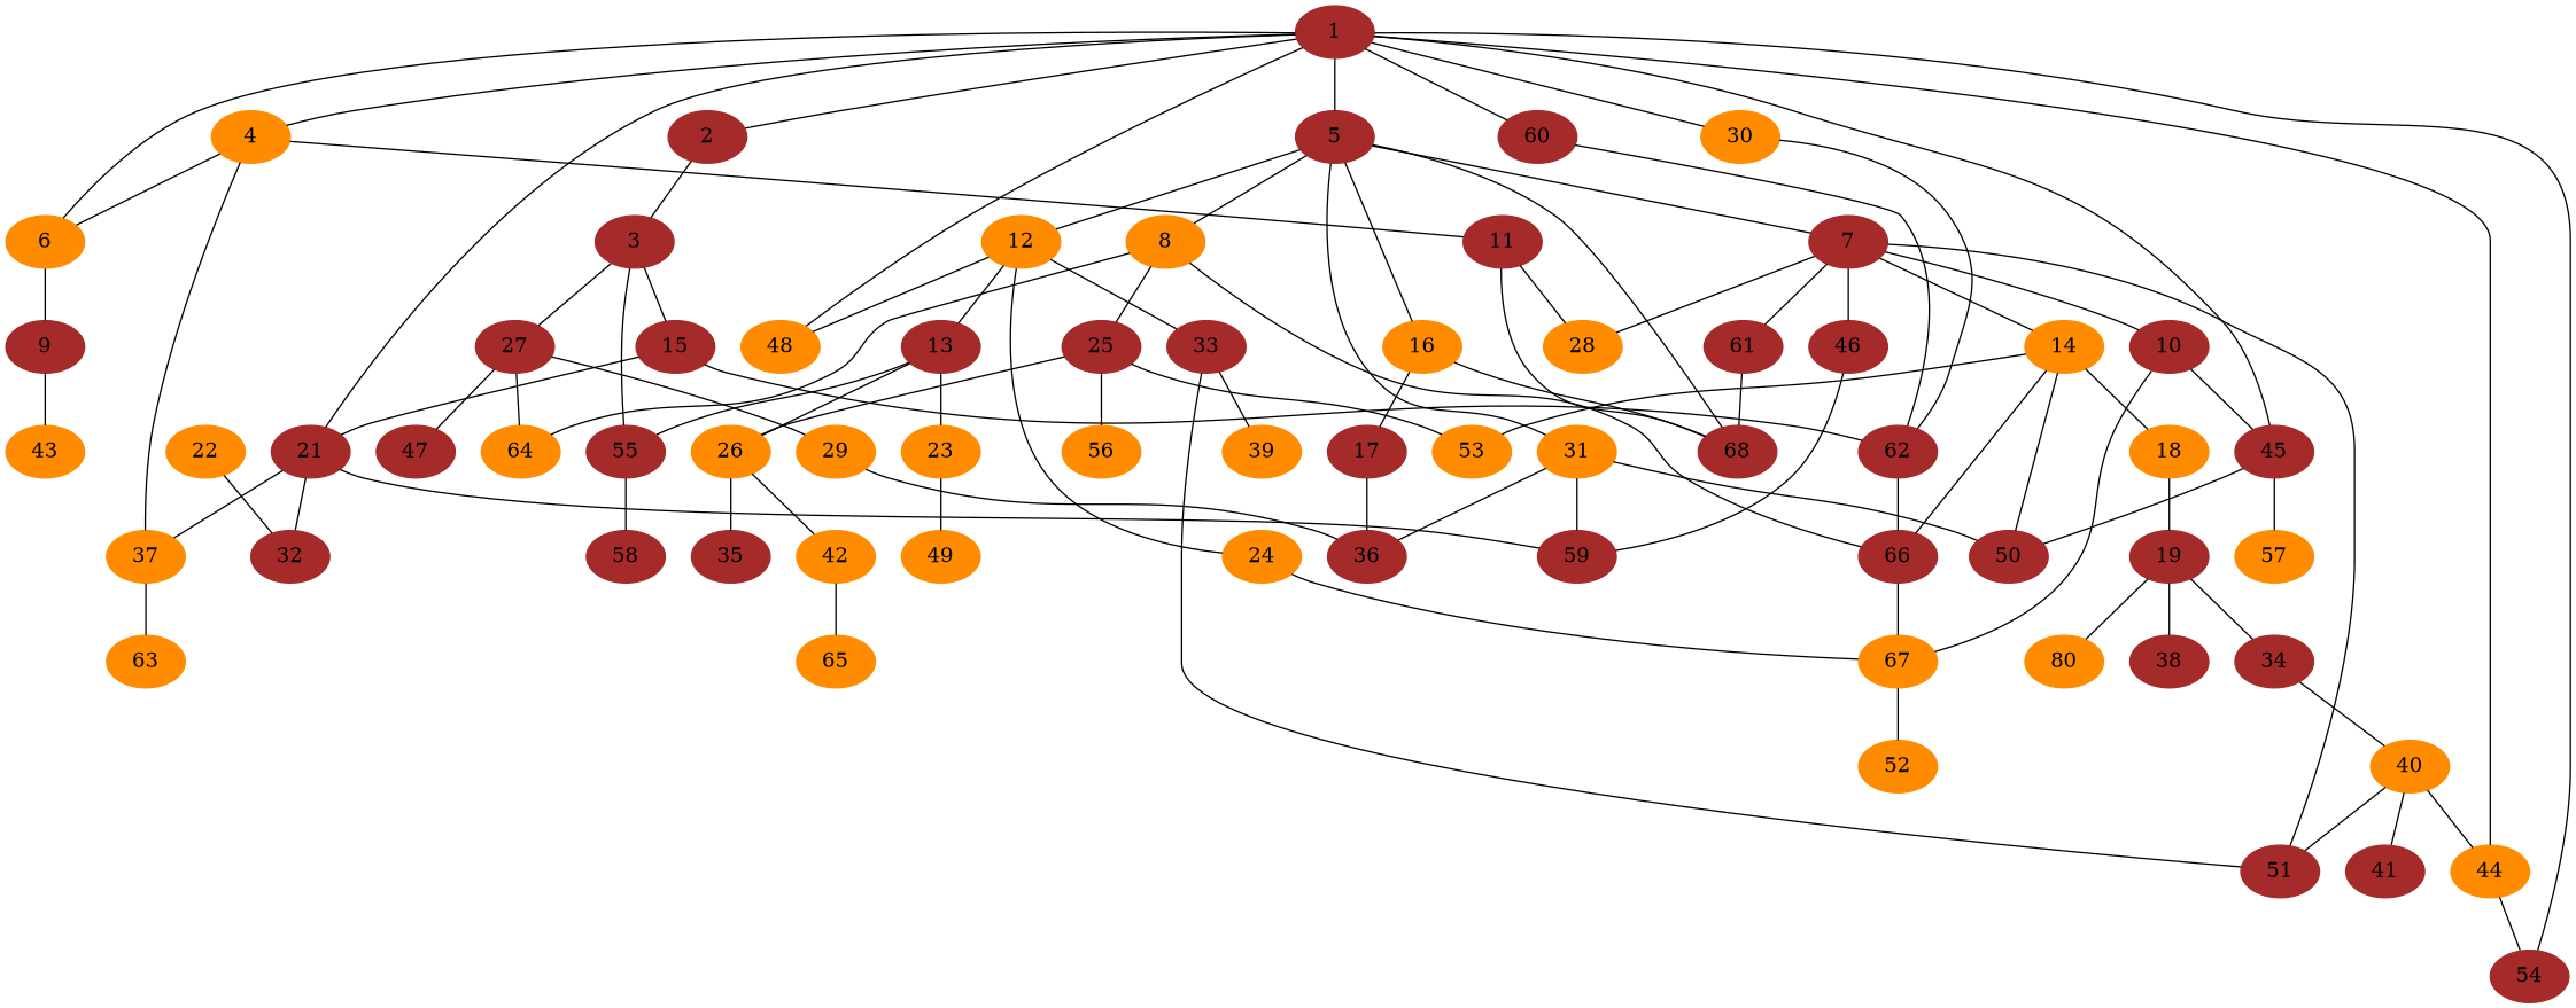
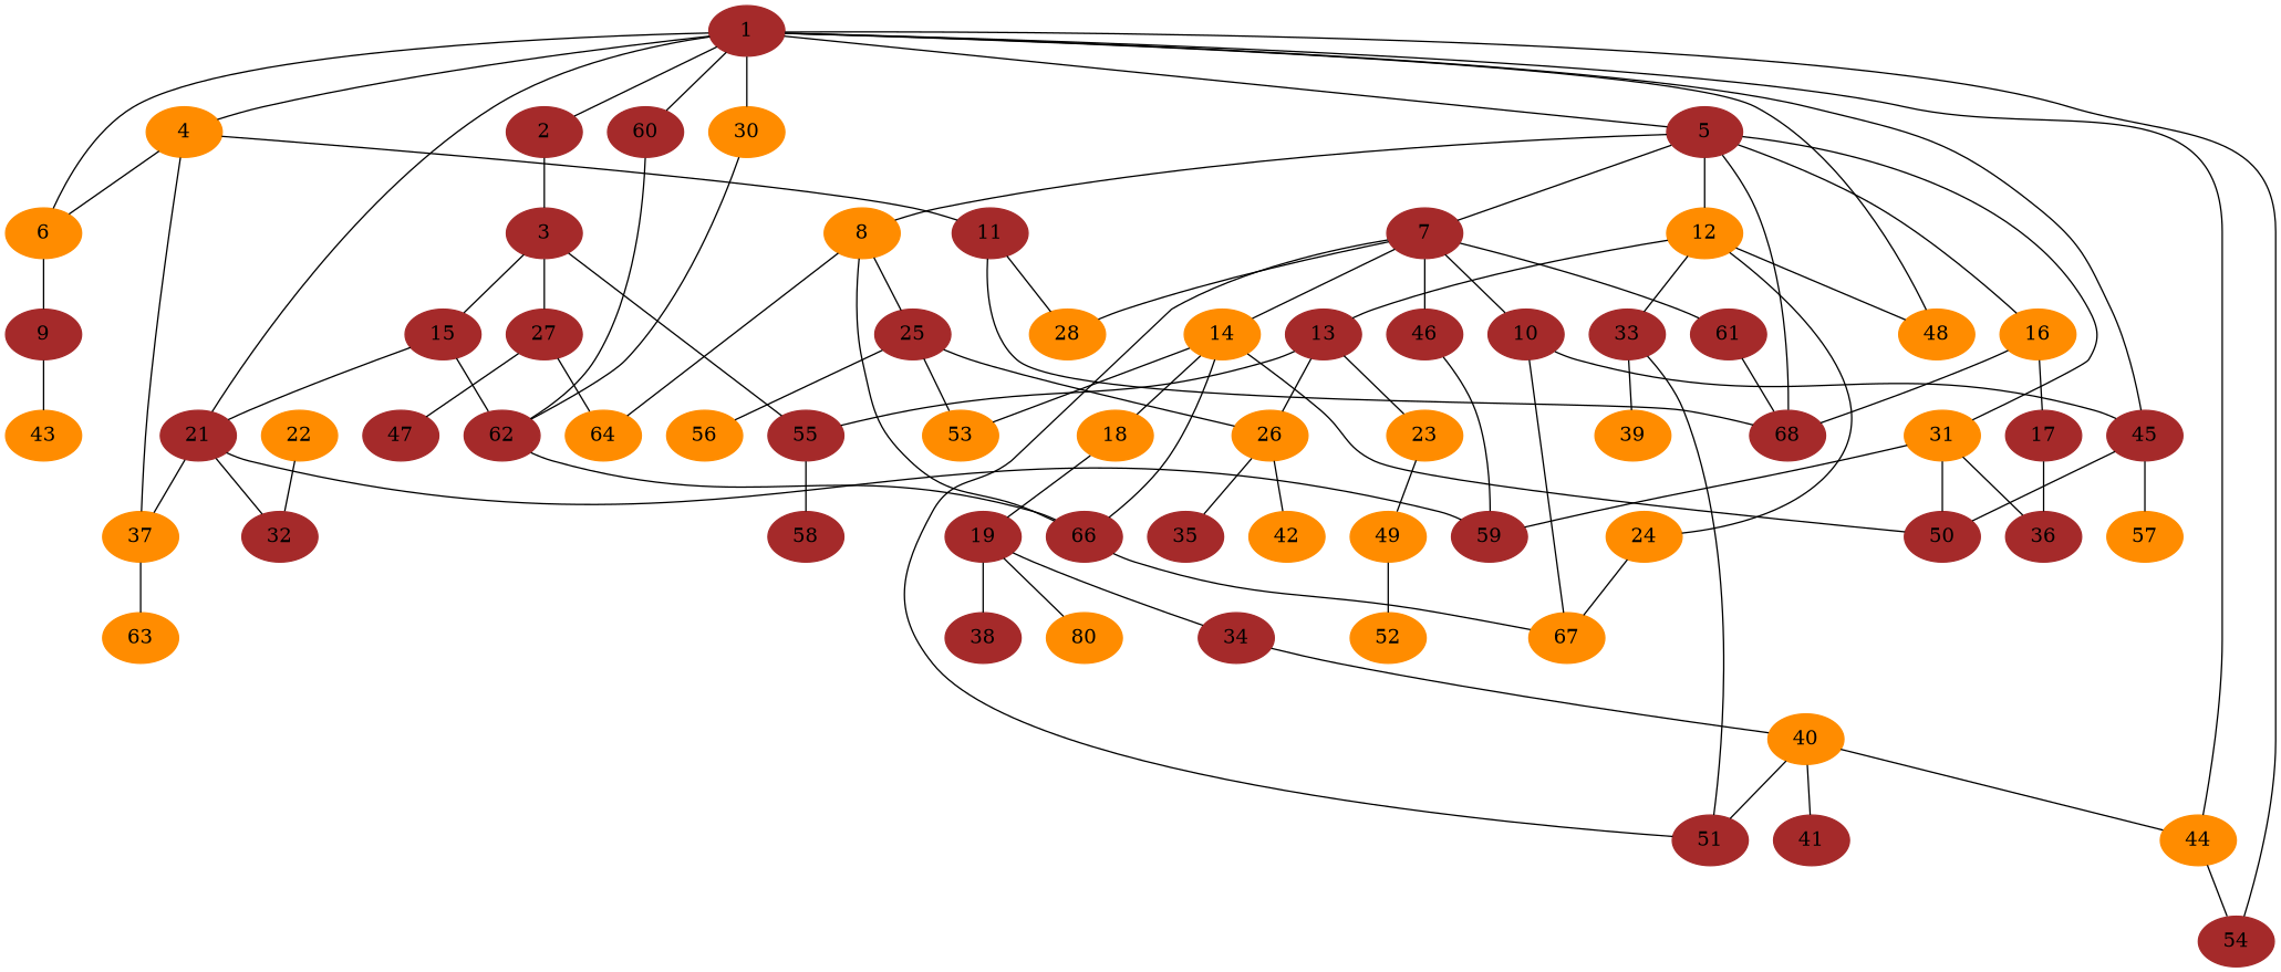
  graph {
    node [color=brown style=filled]
    1
    2
    4 [color=darkorange]
    5
    6 [color=darkorange]
    21
    30 [color=darkorange]
    44 [color=darkorange]
    45
    48 [color=darkorange]
    54
    60
    3
    11
    37 [color=darkorange]
    7
    8 [color=darkorange]
    12 [color=darkorange]
    16 [color=darkorange]
    31 [color=darkorange]
    68
    9
    32
    59
    62
    50
    57 [color=darkorange]
    15
    27
    55
    64 [color=darkorange]
-   29 [color=darkorange]
    47
    58
    28 [color=darkorange]
    22 [color=darkorange]
    10
    14 [color=darkorange]
    46
    51
    61
    25
    66
    13
    24 [color=darkorange]
    33
    17
    36
    43 [color=darkorange]
    67 [color=darkorange]
    18 [color=darkorange]
    53 [color=darkorange]
    26 [color=darkorange]
    56 [color=darkorange]
    23 [color=darkorange]
    39 [color=darkorange]
    49 [color=darkorange]
    35
    42 [color=darkorange]
    19
    n61 [color=darkorange label=80]
    34
    38
    40 [color=darkorange]
    63 [color=darkorange]
-   65 [color=darkorange]
    52 [color=darkorange]
    41
    1 -- 2
    1 -- 4
    1 -- 5
    1 -- 6
    1 -- 21
    1 -- 30
    1 -- 44
    1 -- 45
    1 -- 48
    1 -- 54
    1 -- 60
    2 -- 3
    4 -- 6
    4 -- 11
    4 -- 37
    5 -- 7
    5 -- 8
    5 -- 12
    5 -- 16
    5 -- 31
    5 -- 68
    6 -- 9
    21 -- 37
    21 -- 32
    21 -- 59
    30 -- 62
    44 -- 54
    45 -- 50
    45 -- 57
    60 -- 62
    3 -- 15
    3 -- 27
    3 -- 55
    11 -- 68
    11 -- 28
    37 -- 63
    7 -- 28
    7 -- 10
    7 -- 14
    7 -- 46
    7 -- 51
    7 -- 61
    8 -- 64
    8 -- 25
    8 -- 66
    12 -- 48
    12 -- 13
    12 -- 24
    12 -- 33
    16 -- 68
    16 -- 17
    31 -- 59
    31 -- 50
    31 -- 36
    9 -- 43
    62 -- 66
    15 -- 21
    15 -- 62
    27 -- 64
-   27 -- 29
    27 -- 47
    55 -- 58
-   29 -- 36
    22 -- 32
    10 -- 45
    10 -- 67
    14 -- 50
    14 -- 66
    14 -- 18
    14 -- 53
    46 -- 59
    61 -- 68
    25 -- 53
    25 -- 26
    25 -- 56
    66 -- 67
    13 -- 55
    13 -- 26
    13 -- 23
    24 -- 67
    33 -- 51
    33 -- 39
    17 -- 36
    18 -- 19
    26 -- 35
    26 -- 42
    23 -- 49
-   67 -- 52
-   42 -- 65
+   49 -- 52
    19 -- n61
    19 -- 34
    19 -- 38
    34 -- 40
    40 -- 44
    40 -- 51
    40 -- 41
  }
